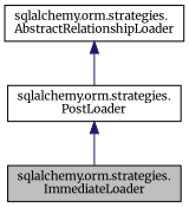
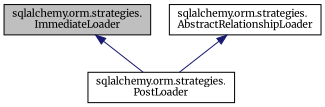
  digraph {
    fontname=Merriweather
    node [color=black fillcolor=white fontname=Merriweather fontsize=10 shape=record style=filled]
    edge [color=midnightblue dir=back fontname=Merriweather fontsize=10 labelfontname=Helvetica labelfontsize=10 style=solid]
    n1 [fillcolor=grey75 fontcolor=black height=0.2 label="sqlalchemy.orm.strategies.\lImmediateLoader" width=0.4]
    n2 [height=0.2 label="sqlalchemy.orm.strategies.\lPostLoader" width=0.4]
    n3 [height=0.2 label="sqlalchemy.orm.strategies.\lAbstractRelationshipLoader" width=0.4]
-   n2 -> n1
+   n1 -> n2
    n3 -> n2
  }
